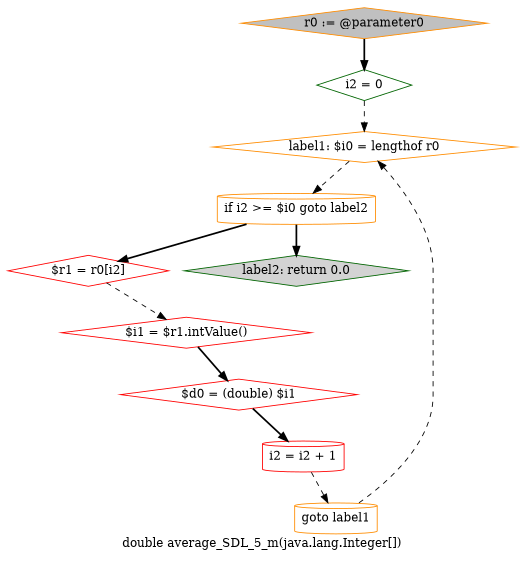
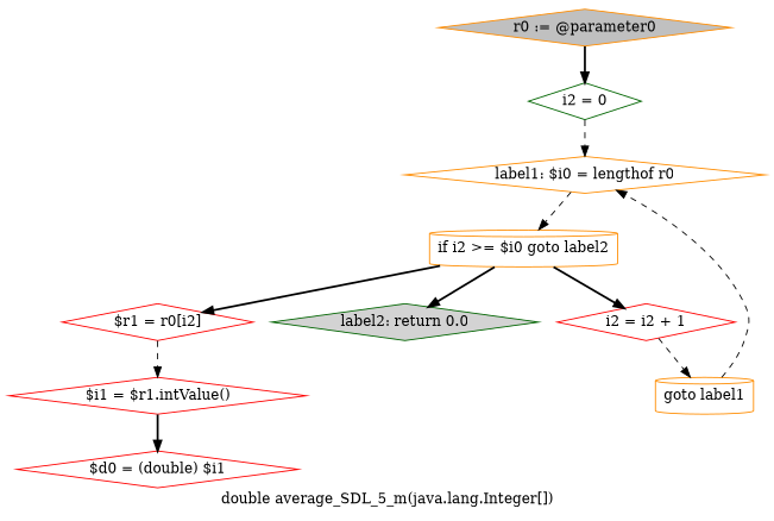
  digraph {
    label="double average_SDL_5_m(java.lang.Integer[])"
    node [color=darkorange shape=diamond]
    edge [style=bold]
    n1 [fillcolor=gray label="r0 := @parameter0" style=filled]
    n2 [color=darkgreen label="i2 = 0"]
    n3 [label="label1: $i0 = lengthof r0"]
    n4 [label="if i2 >= $i0 goto label2" shape=cylinder]
    n5 [color=red label="$r1 = r0[i2]"]
    n6 [color=darkgreen fillcolor=lightgray label="label2: return 0.0" style=filled]
    n7 [color=red label="$i1 = $r1.intValue()"]
    n8 [color=red label="$d0 = (double) $i1"]
-   n9 [color=red label="i2 = i2 + 1" shape=cylinder]
+   n9 [color=red label="i2 = i2 + 1"]
    n10 [label="goto label1" shape=cylinder]
    n1 -> n2
    n2 -> n3 [style=dashed]
    n3 -> n4 [style=dashed]
    n4 -> n5
    n4 -> n6
    n5 -> n7 [style=dashed]
    n7 -> n8
-   n8 -> n9
+   n4 -> n9
    n9 -> n10 [style=dashed]
    n10 -> n3 [style=dashed]
  }
